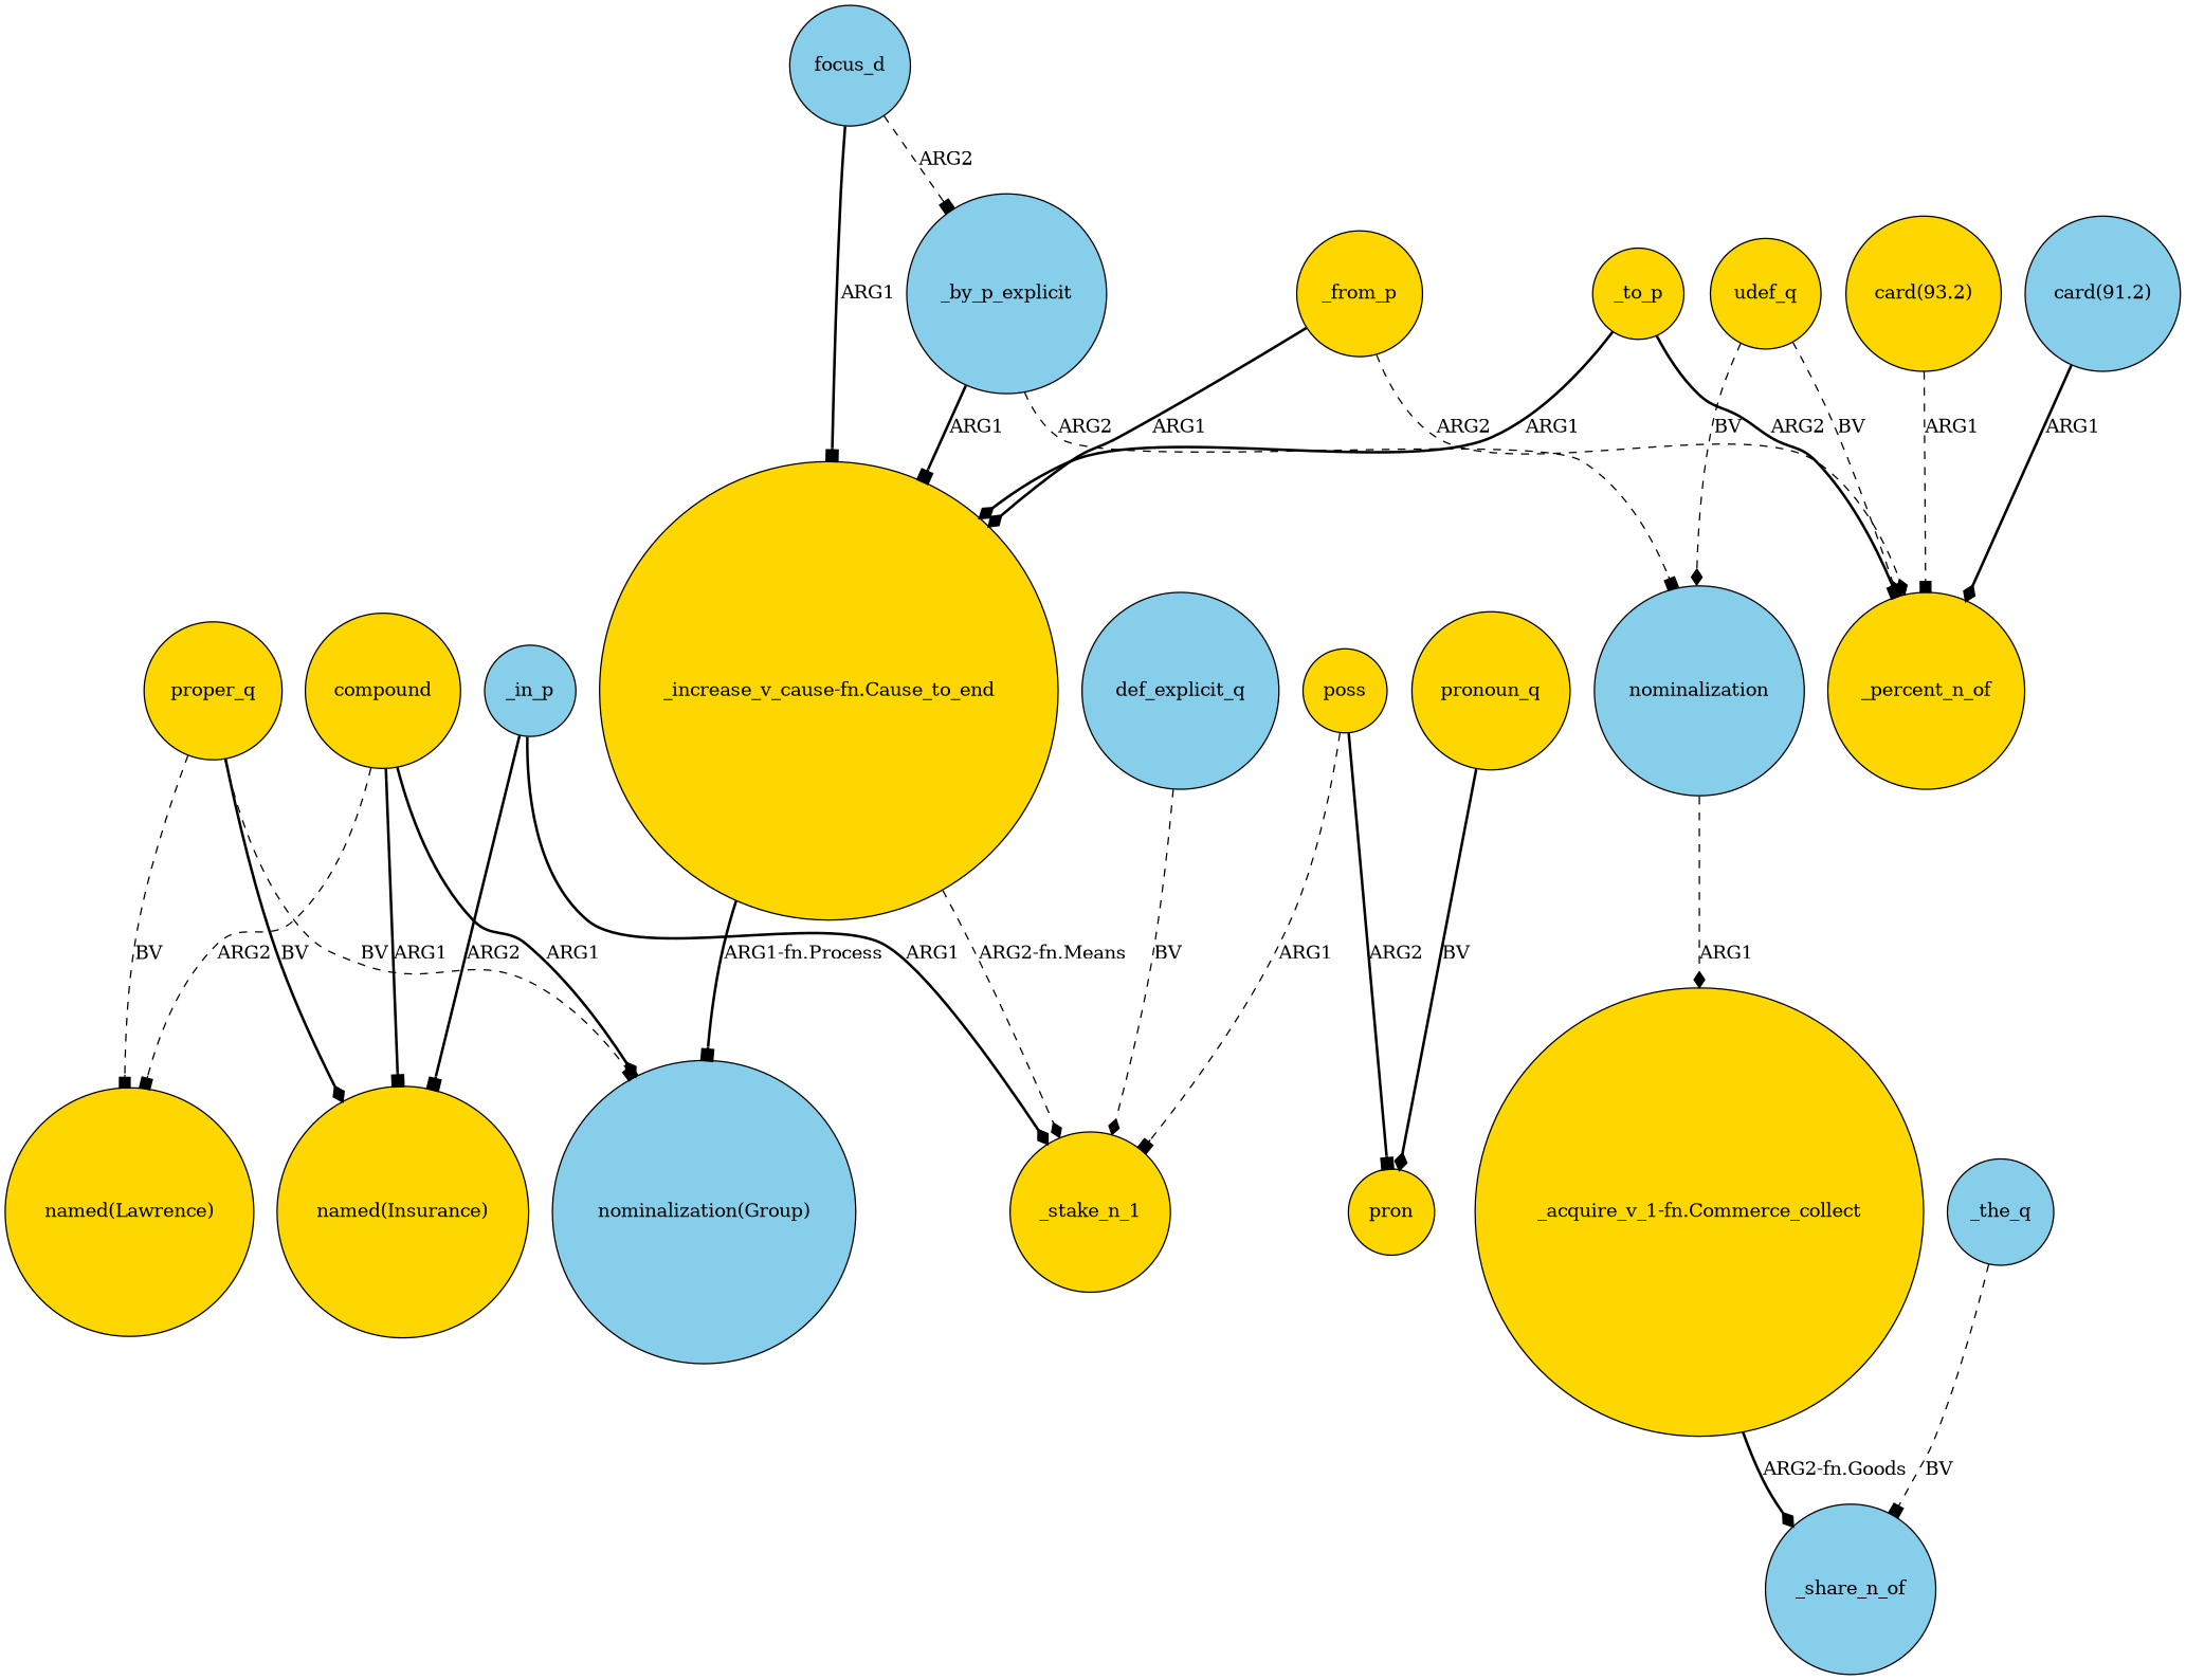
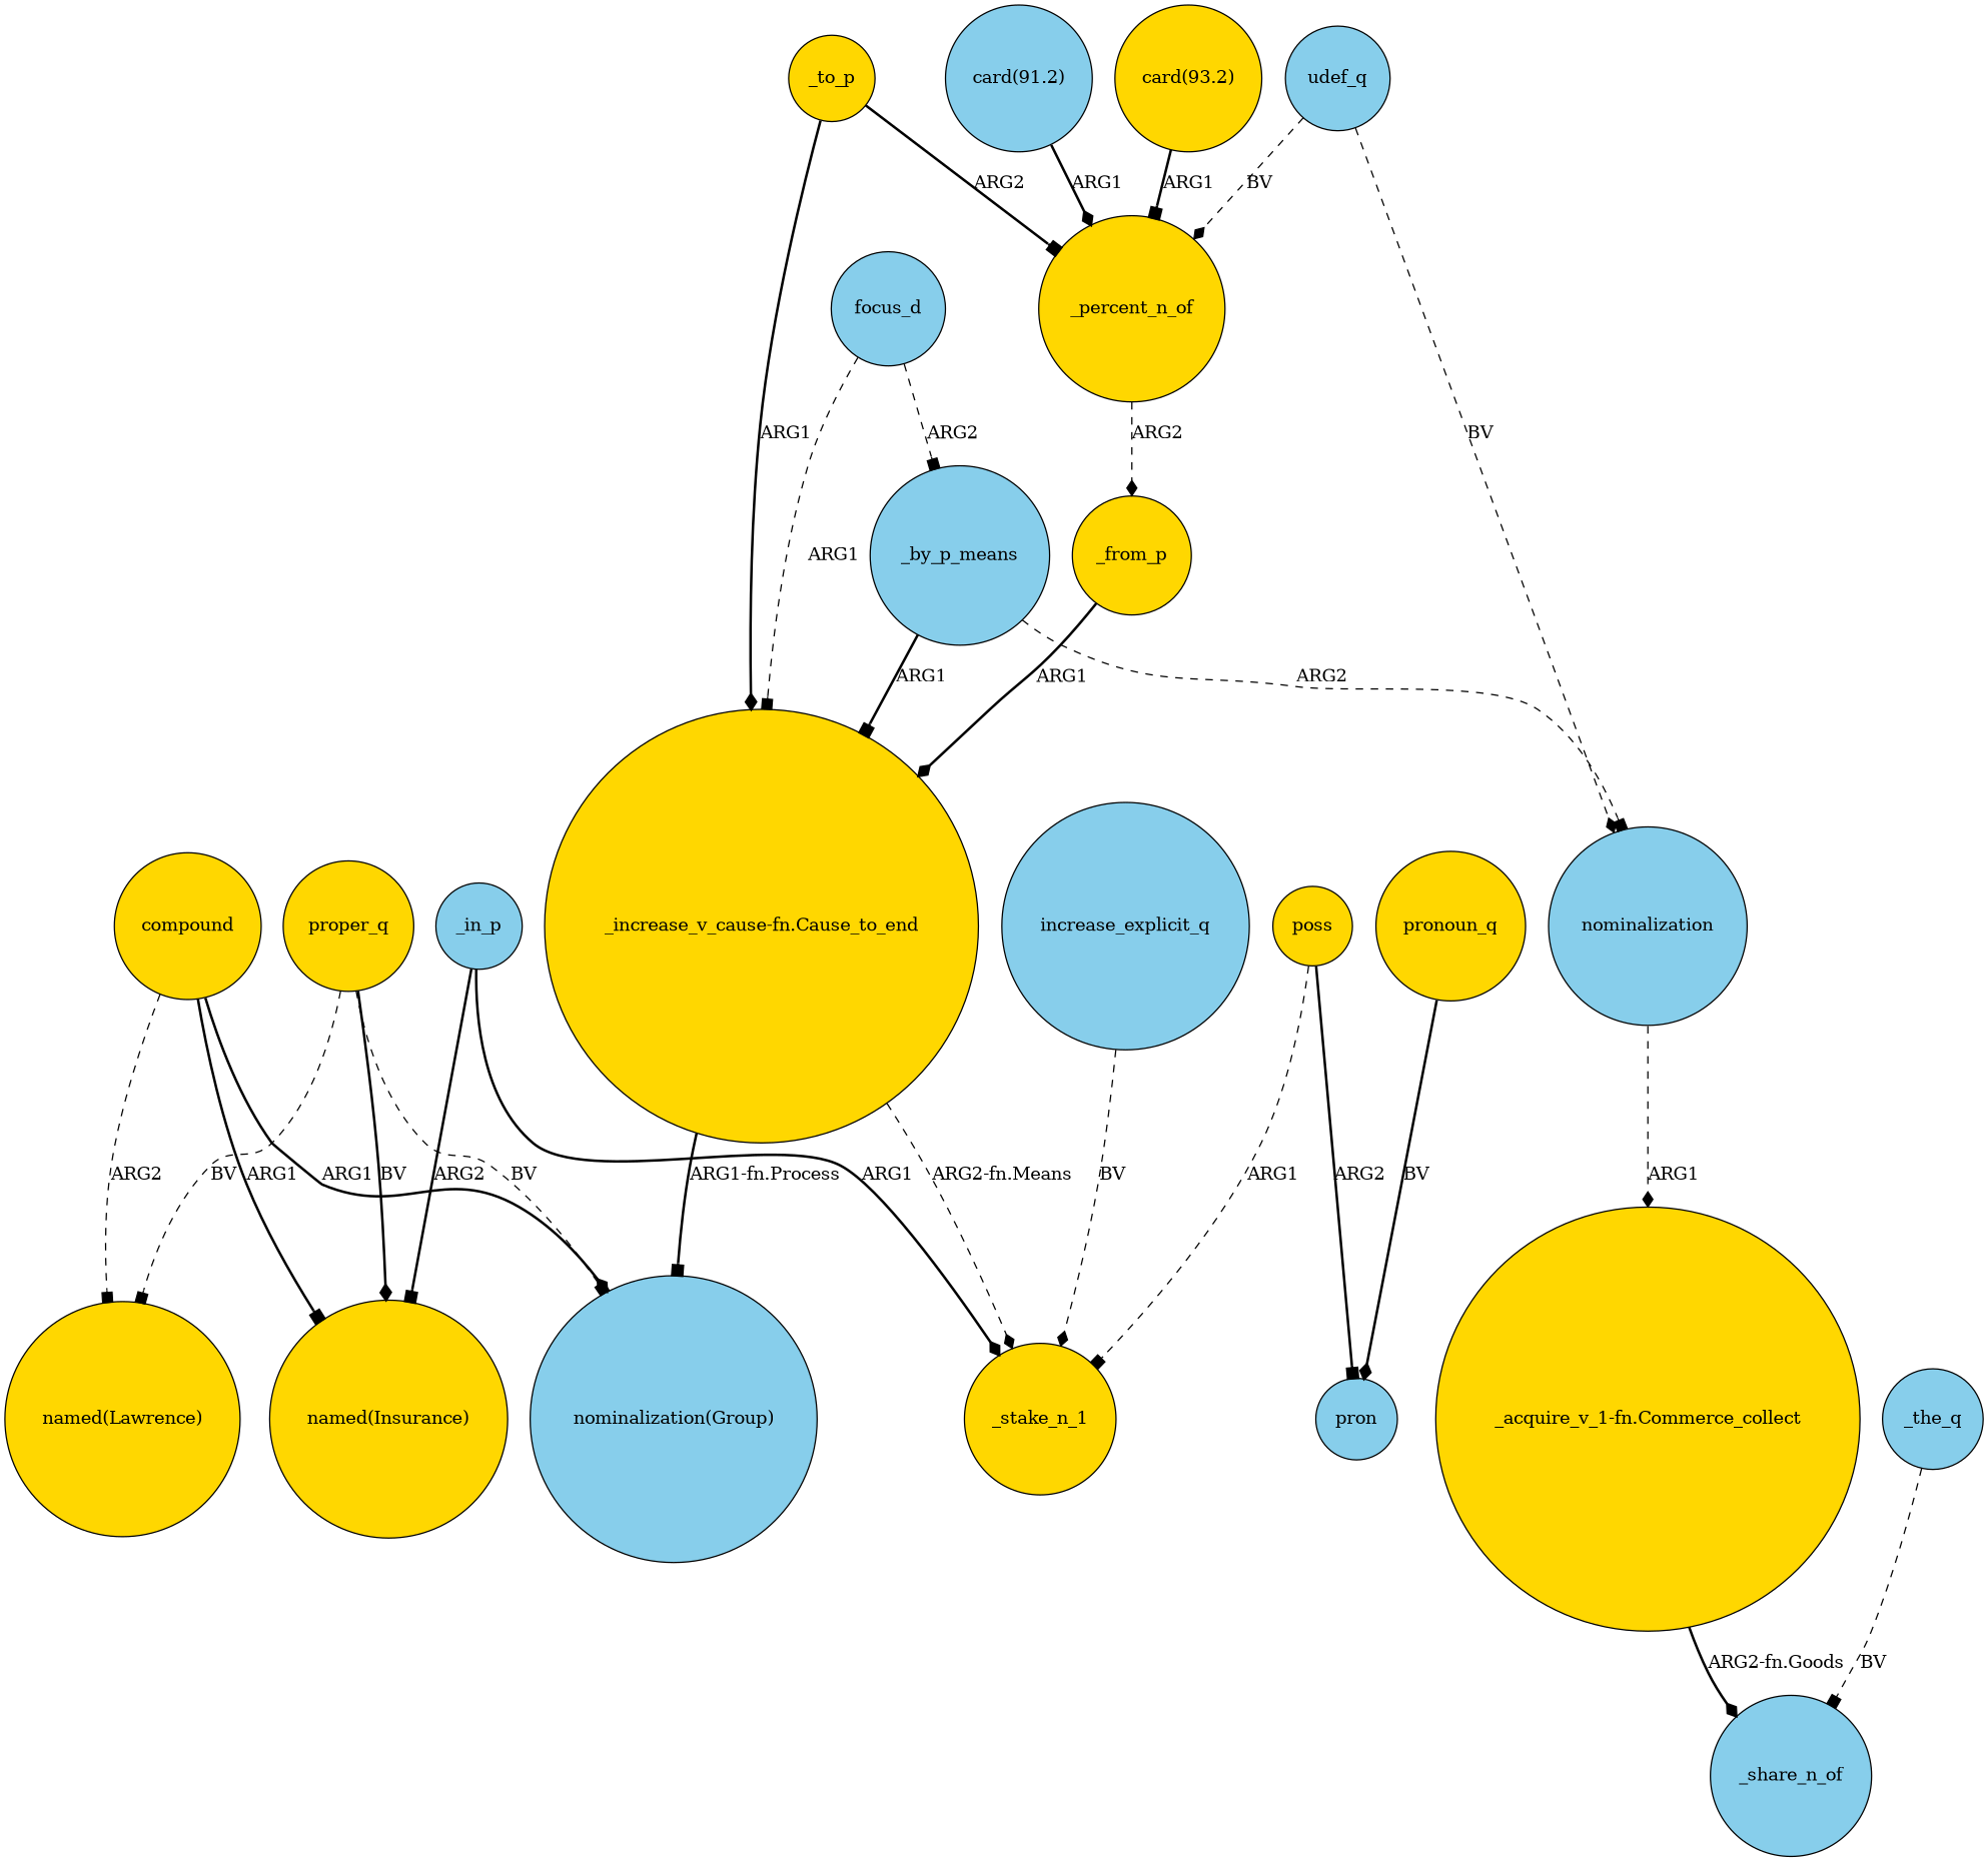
  digraph {
    node [fillcolor=gold shape=circle style=filled]
    edge [arrowhead=box style=bold]
    _in_p [fillcolor=skyblue]
    "named(Insurance)"
    _stake_n_1
    proper_q
    n5 [fillcolor=skyblue label="nominalization(Group)"]
    "named(Lawrence)"
    "card(93.2)"
    _percent_n_of
    compound
-   udef_q
+   udef_q [fillcolor=skyblue]
    nominalization [fillcolor=skyblue]
    "_acquire_v_1-fn.Commerce_collect"
    _share_n_of [fillcolor=skyblue]
    _the_q [fillcolor=skyblue]
    _to_p
    "_increase_v_cause-fn.Cause_to_end"
    focus_d [fillcolor=skyblue]
-   _by_p_means [fillcolor=skyblue label=_by_p_explicit]
+   _by_p_means [fillcolor=skyblue]
    _from_p
    "card(91.2)" [fillcolor=skyblue]
    pronoun_q
-   pron
+   pron [fillcolor=skyblue]
    poss
-   def_explicit_q [fillcolor=skyblue]
+   def_explicit_q [fillcolor=skyblue label=increase_explicit_q]
    _in_p -> "named(Insurance)" [label=ARG2]
    _in_p -> _stake_n_1 [arrowhead=diamond label=ARG1]
    proper_q -> "named(Insurance)" [arrowhead=diamond label=BV]
    proper_q -> n5 [label=BV style=dashed]
    proper_q -> "named(Lawrence)" [label=BV style=dashed]
-   "card(93.2)" -> _percent_n_of [label=ARG1 style=dashed]
+   "card(93.2)" -> _percent_n_of [label=ARG1]
    compound -> "named(Insurance)" [label=ARG1]
    compound -> n5 [arrowhead=diamond label=ARG1]
    compound -> "named(Lawrence)" [label=ARG2 style=dashed]
    udef_q -> _percent_n_of [arrowhead=diamond label=BV style=dashed]
    udef_q -> nominalization [arrowhead=diamond label=BV style=dashed]
    nominalization -> "_acquire_v_1-fn.Commerce_collect" [arrowhead=diamond label=ARG1 style=dashed]
    "_acquire_v_1-fn.Commerce_collect" -> _share_n_of [arrowhead=diamond label="ARG2-fn.Goods"]
    _the_q -> _share_n_of [label=BV style=dashed]
    _to_p -> _percent_n_of [label=ARG2]
    _to_p -> "_increase_v_cause-fn.Cause_to_end" [arrowhead=diamond label=ARG1]
    "_increase_v_cause-fn.Cause_to_end" -> _stake_n_1 [arrowhead=diamond label="ARG2-fn.Means" style=dashed]
    "_increase_v_cause-fn.Cause_to_end" -> n5 [label="ARG1-fn.Process"]
-   focus_d -> "_increase_v_cause-fn.Cause_to_end" [label=ARG1]
+   focus_d -> "_increase_v_cause-fn.Cause_to_end" [label=ARG1 style=dashed]
    focus_d -> _by_p_means [label=ARG2 style=dashed]
    _by_p_means -> nominalization [label=ARG2 style=dashed]
    _by_p_means -> "_increase_v_cause-fn.Cause_to_end" [label=ARG1]
-   _from_p -> _percent_n_of [arrowhead=diamond label=ARG2 style=dashed]
+   _percent_n_of -> _from_p [arrowhead=diamond label=ARG2 style=dashed]
    _from_p -> "_increase_v_cause-fn.Cause_to_end" [arrowhead=diamond label=ARG1]
    "card(91.2)" -> _percent_n_of [arrowhead=diamond label=ARG1]
    pronoun_q -> pron [arrowhead=diamond label=BV]
    poss -> _stake_n_1 [label=ARG1 style=dashed]
    poss -> pron [label=ARG2]
    def_explicit_q -> _stake_n_1 [arrowhead=diamond label=BV style=dashed]
  }
